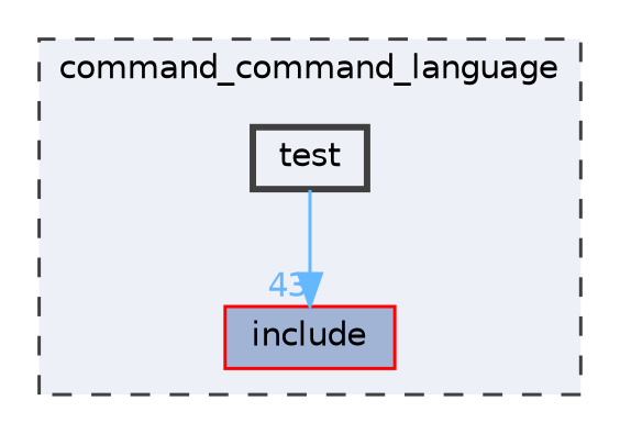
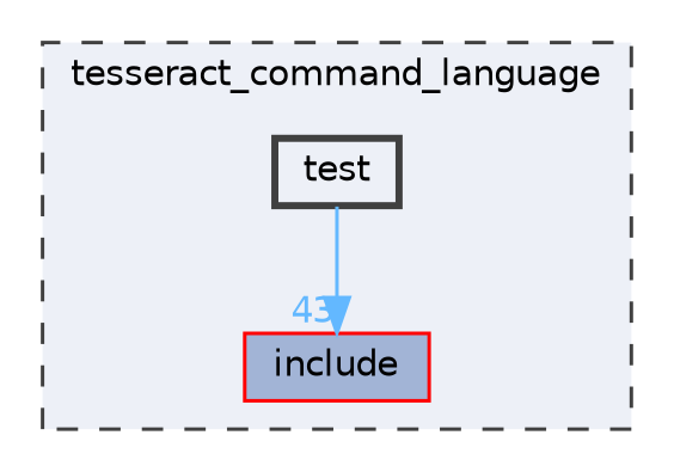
  digraph {
    compound=true
    node [fontname=Helvetica fontsize=10 shape=box]
    n1 [color=red fillcolor="#a2b4d6" height=0.2 label=include style=filled width=0.4]
    n2 [color=grey25 fillcolor="#edf0f7" height=0.2 label=test style="filled,bold" width=0.4]
    subgraph cluster_1 {
      bgcolor="#edf0f7"
      fontname=Helvetica
      fontsize=10
-     label=command_command_language
+     label=tesseract_command_language
      pencolor=grey25
      style="filled,dashed"
      n1
      n2
    }
    n2 -> n1 [color=steelblue1 fontcolor=steelblue1 fontname=Helvetica fontsize=10 headlabel=43 labeldistance=1.5 labelfontname=Helvetica labelfontsize=10]
  }
